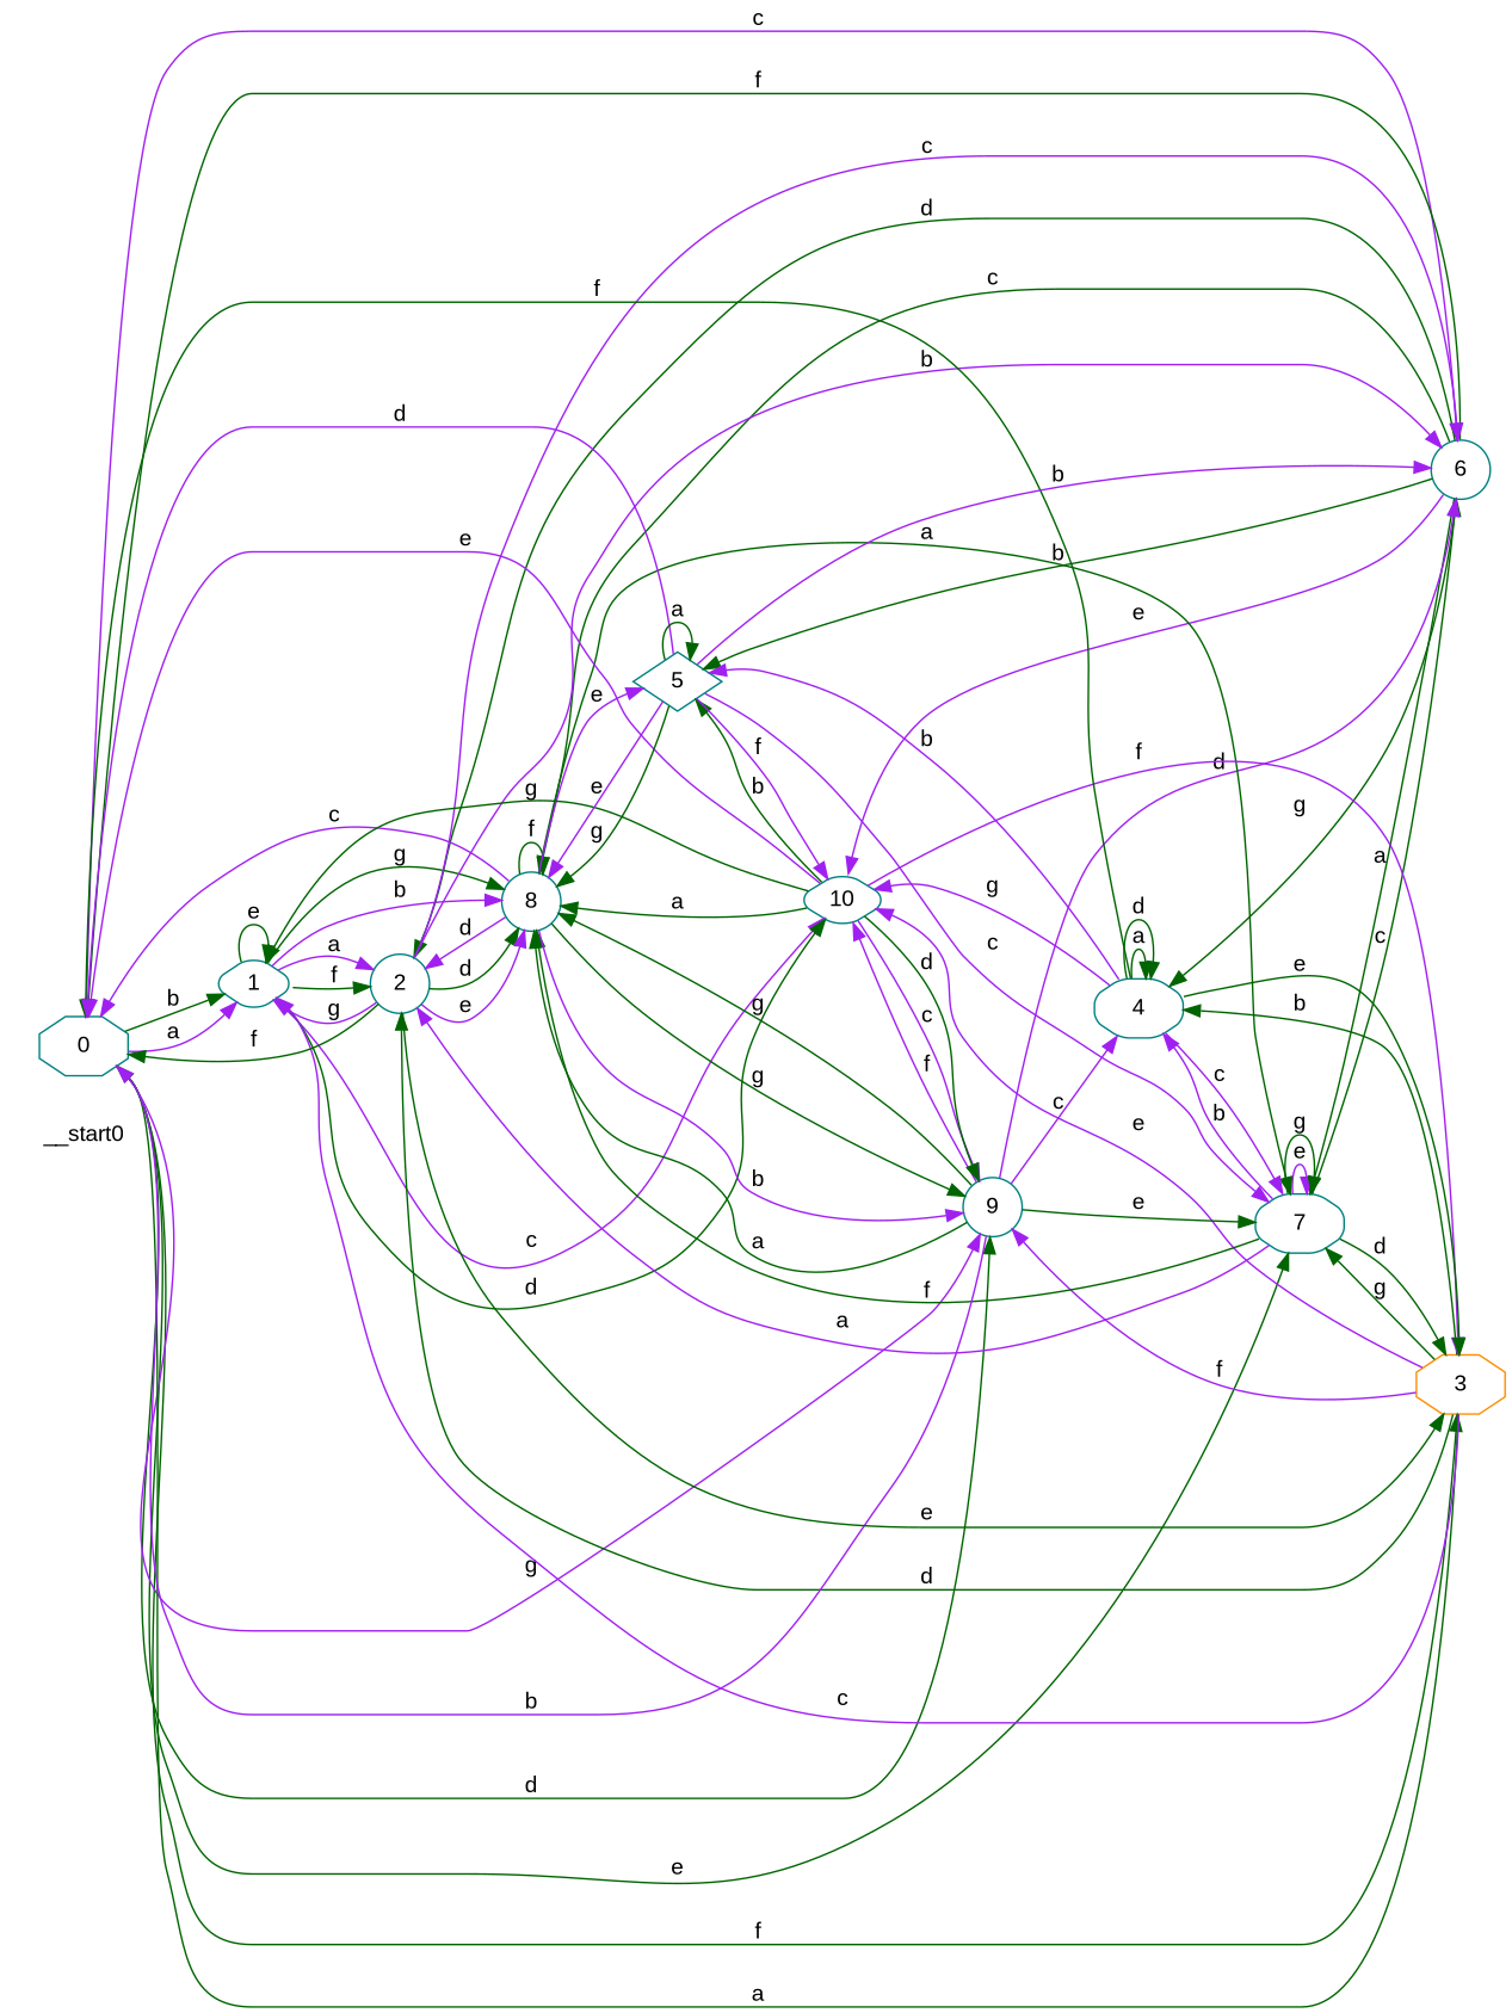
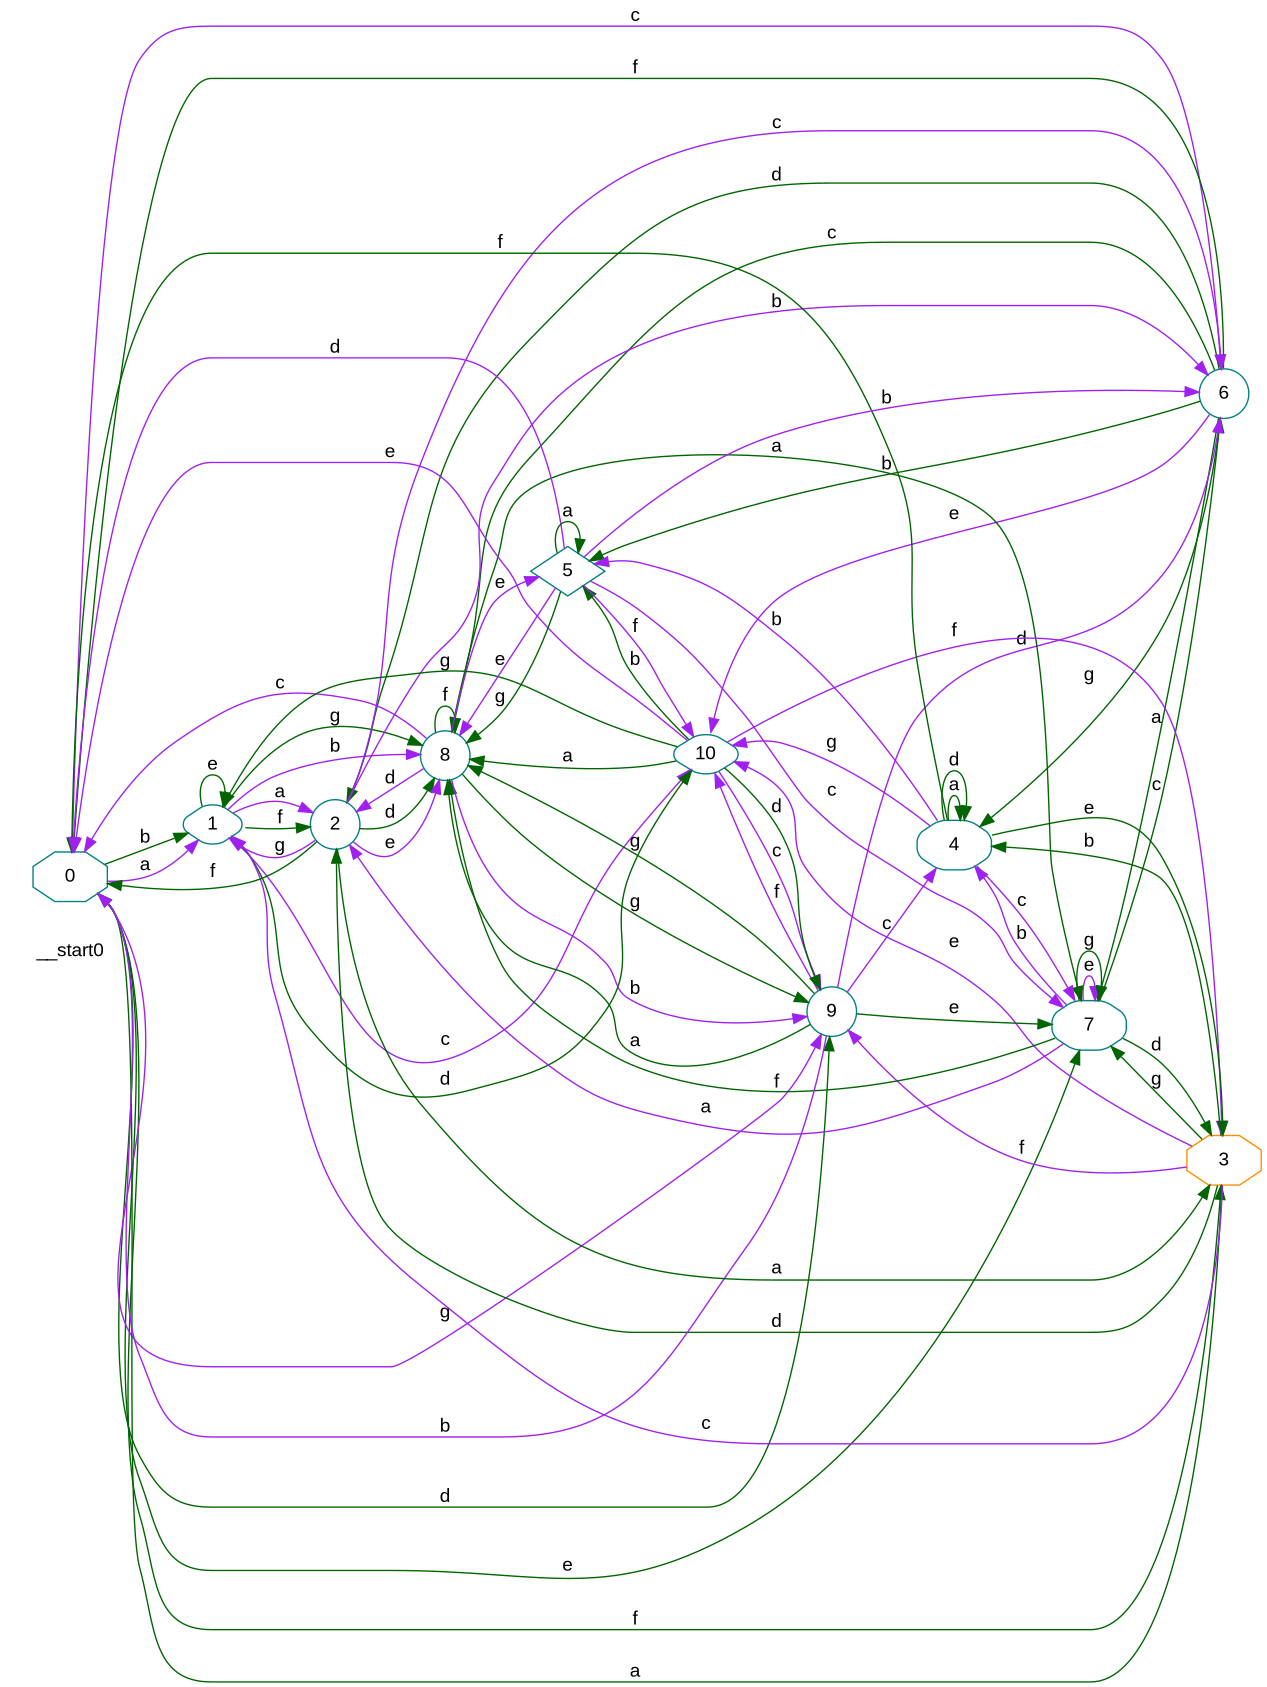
  digraph {
    fontname="Liberation Sans"
    rankdir=LR
    node [color=teal fontname="Liberation Sans" shape=octagon fillcolor=white style=filled]
    edge [color=darkgreen fontname="Liberation Sans"]
    __start0 [shape=none fillcolor="" style=""]
    n2 [label=0]
    n3 [label=1 shape=diamond style="rounded,filled"]
    n4 [color=darkorange label=3]
    n5 [label=6 shape=circle]
    n6 [label=7 style="rounded,filled"]
    n7 [label=9 shape=circle]
    n8 [label=2 shape=circle]
    n9 [label=8 shape=circle]
    n10 [label=10 shape=diamond style="rounded,filled"]
    n11 [label=4 style="rounded,filled"]
    n12 [label=5 shape=diamond]
    n2 -> n3 [color=purple label=a]
    n2 -> n3 [label=b]
    n2 -> n4 [label=f]
    n2 -> n5 [color=purple label=c]
    n2 -> n6 [label=e]
    n2 -> n7 [label=d]
    n2 -> n7 [color=purple label=g]
    n3 -> n3 [label=e]
    n3 -> n8 [color=purple label=a]
    n3 -> n8 [label=f]
    n3 -> n9 [color=purple label=b]
    n3 -> n9 [label=g]
    n3 -> n10 [color=purple label=c]
    n3 -> n10 [label=d]
    n4 -> n2 [label=a]
    n4 -> n3 [color=purple label=c]
    n4 -> n6 [label=g]
    n4 -> n7 [color=purple label=f]
    n4 -> n8 [label=d]
    n4 -> n10 [color=purple label=e]
    n4 -> n11 [label=b]
    n5 -> n2 [label=f]
    n5 -> n6 [label=a]
    n5 -> n8 [label=d]
    n5 -> n9 [label=c]
    n5 -> n10 [color=purple label=e]
    n5 -> n11 [label=g]
    n5 -> n12 [label=b]
    n6 -> n4 [label=d]
    n6 -> n5 [label=c]
    n6 -> n6 [color=purple label=e]
    n6 -> n6 [label=g]
    n6 -> n8 [color=purple label=a]
    n6 -> n9 [label=f]
    n6 -> n11 [color=purple label=b]
    n7 -> n2 [color=purple label=b]
    n7 -> n5 [color=purple label=d]
    n7 -> n6 [label=e]
    n7 -> n9 [label=a]
    n7 -> n9 [label=g]
    n7 -> n10 [color=purple label=f]
    n7 -> n11 [color=purple label=c]
    n8 -> n2 [label=f]
    n8 -> n3 [color=purple label=g]
-   n8 -> n4 [label=e]
+   n8 -> n4 [label=a]
    n8 -> n5 [color=purple label=b]
    n8 -> n5 [color=purple label=c]
    n8 -> n9 [label=d]
    n8 -> n9 [color=purple label=e]
    n9 -> n2 [color=purple label=c]
    n9 -> n6 [label=a]
    n9 -> n7 [color=purple label=b]
    n9 -> n7 [label=g]
    n9 -> n8 [color=purple label=d]
    n9 -> n9 [label=f]
    n9 -> n12 [color=purple label=e]
    n10 -> n2 [color=purple label=e]
    n10 -> n3 [label=g]
    n10 -> n4 [color=purple label=f]
    n10 -> n7 [color=purple label=c]
    n10 -> n7 [label=d]
    n10 -> n9 [label=a]
    n10 -> n12 [label=b]
    n11 -> n2 [label=f]
    n11 -> n4 [label=e]
    n11 -> n6 [color=purple label=c]
    n11 -> n10 [color=purple label=g]
    n11 -> n11 [label=a]
    n11 -> n11 [label=d]
    n11 -> n12 [color=purple label=b]
    n12 -> n2 [color=purple label=d]
    n12 -> n5 [color=purple label=b]
    n12 -> n6 [color=purple label=c]
    n12 -> n9 [color=purple label=e]
    n12 -> n9 [label=g]
    n12 -> n10 [color=purple label=f]
    n12 -> n12 [label=a]
  }
